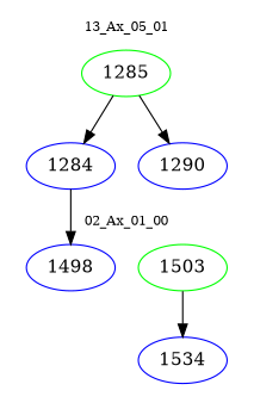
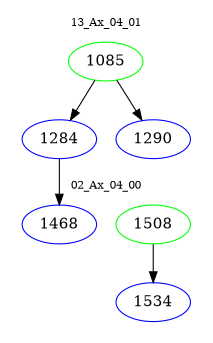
  digraph {
    node [color=blue]
    edge [color=black]
-   n1 [color=green label=1503]
-   n2 [label=1498]
+   n1 [color=green label=1508]
+   n2 [label=1468]
    n3 [label=1534]
-   n4 [color=green label=1285]
+   n4 [color=green label=1085]
    n5 [label=1284]
    n6 [label=1290]
    subgraph cluster_1 {
      color=white
      fontsize=10
-     label="02_Ax_01_00"
+     label="02_Ax_04_00"
      n1
      n2
      n3
    }
    subgraph cluster_2 {
      color=white
      fontsize=10
-     label="13_Ax_05_01"
+     label="13_Ax_04_01"
      n4
      n5
      n6
    }
    n1 -> n3
    n4 -> n5
    n4 -> n6
    n5 -> n2
  }
